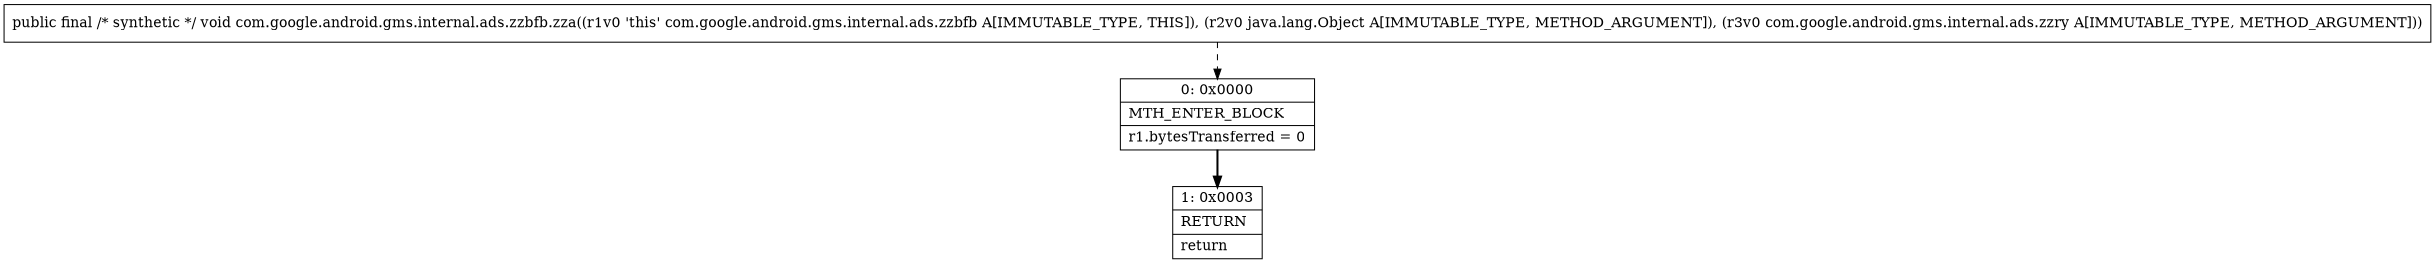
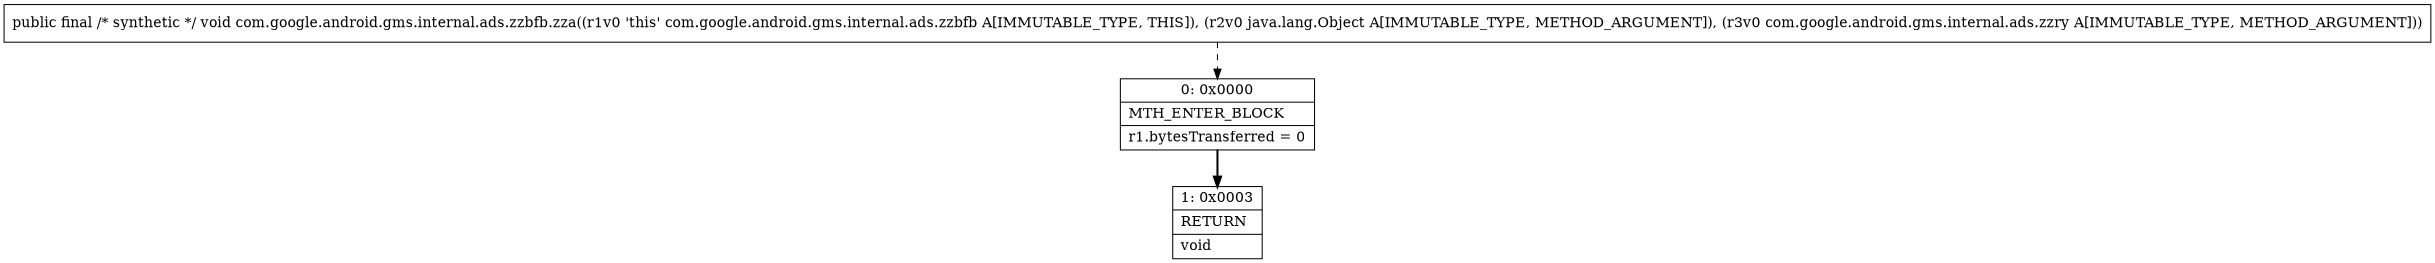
  digraph {
    node [shape=record]
    n1 [label="{0\:\ 0x0000|MTH_ENTER_BLOCK\l|r1.bytesTransferred = 0\l}"]
-   n2 [label="{1\:\ 0x0003|RETURN\l|return\l}"]
+   n2 [label="{1\:\ 0x0003|RETURN\l|void\l}"]
    n3 [label="{public final \/* synthetic *\/ void com.google.android.gms.internal.ads.zzbfb.zza((r1v0 'this' com.google.android.gms.internal.ads.zzbfb A[IMMUTABLE_TYPE, THIS]), (r2v0 java.lang.Object A[IMMUTABLE_TYPE, METHOD_ARGUMENT]), (r3v0 com.google.android.gms.internal.ads.zzry A[IMMUTABLE_TYPE, METHOD_ARGUMENT])) }"]
    n1 -> n2 [style=bold]
    n3 -> n1 [style=dashed]
  }
